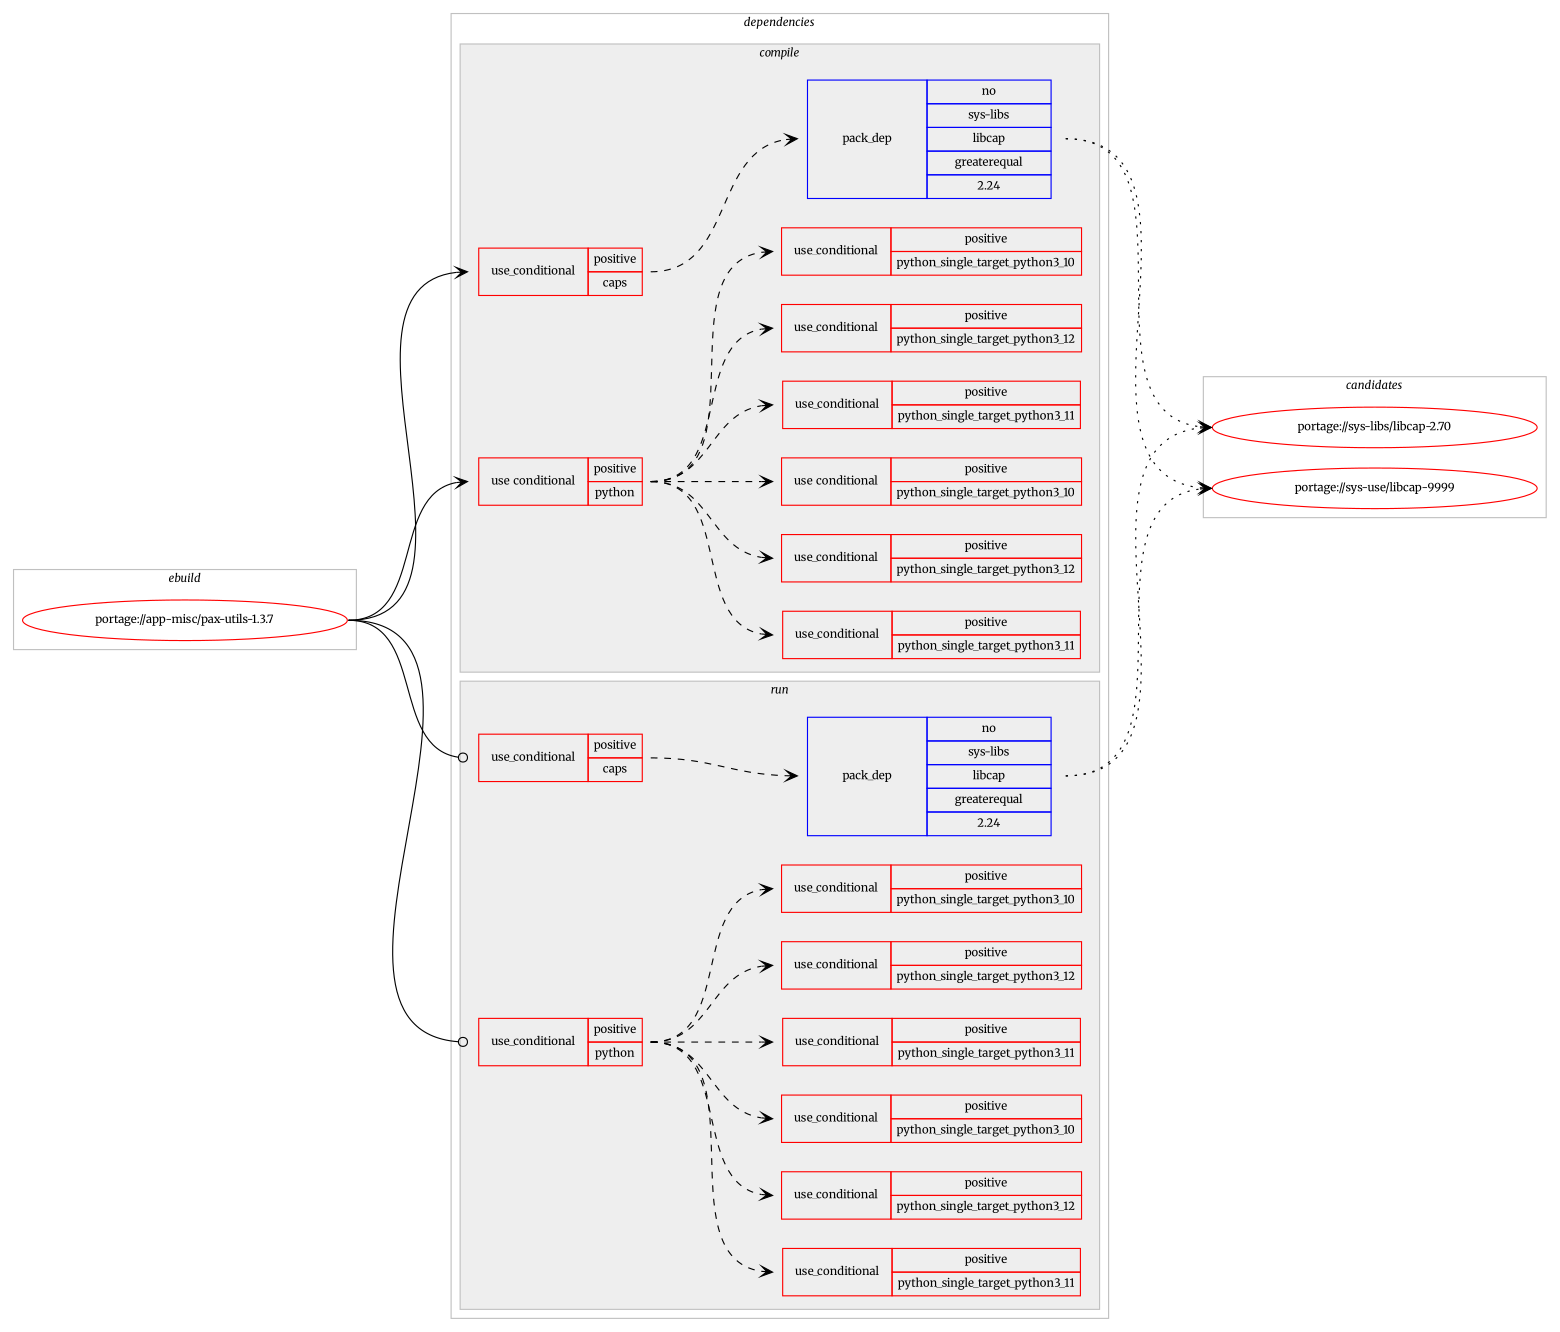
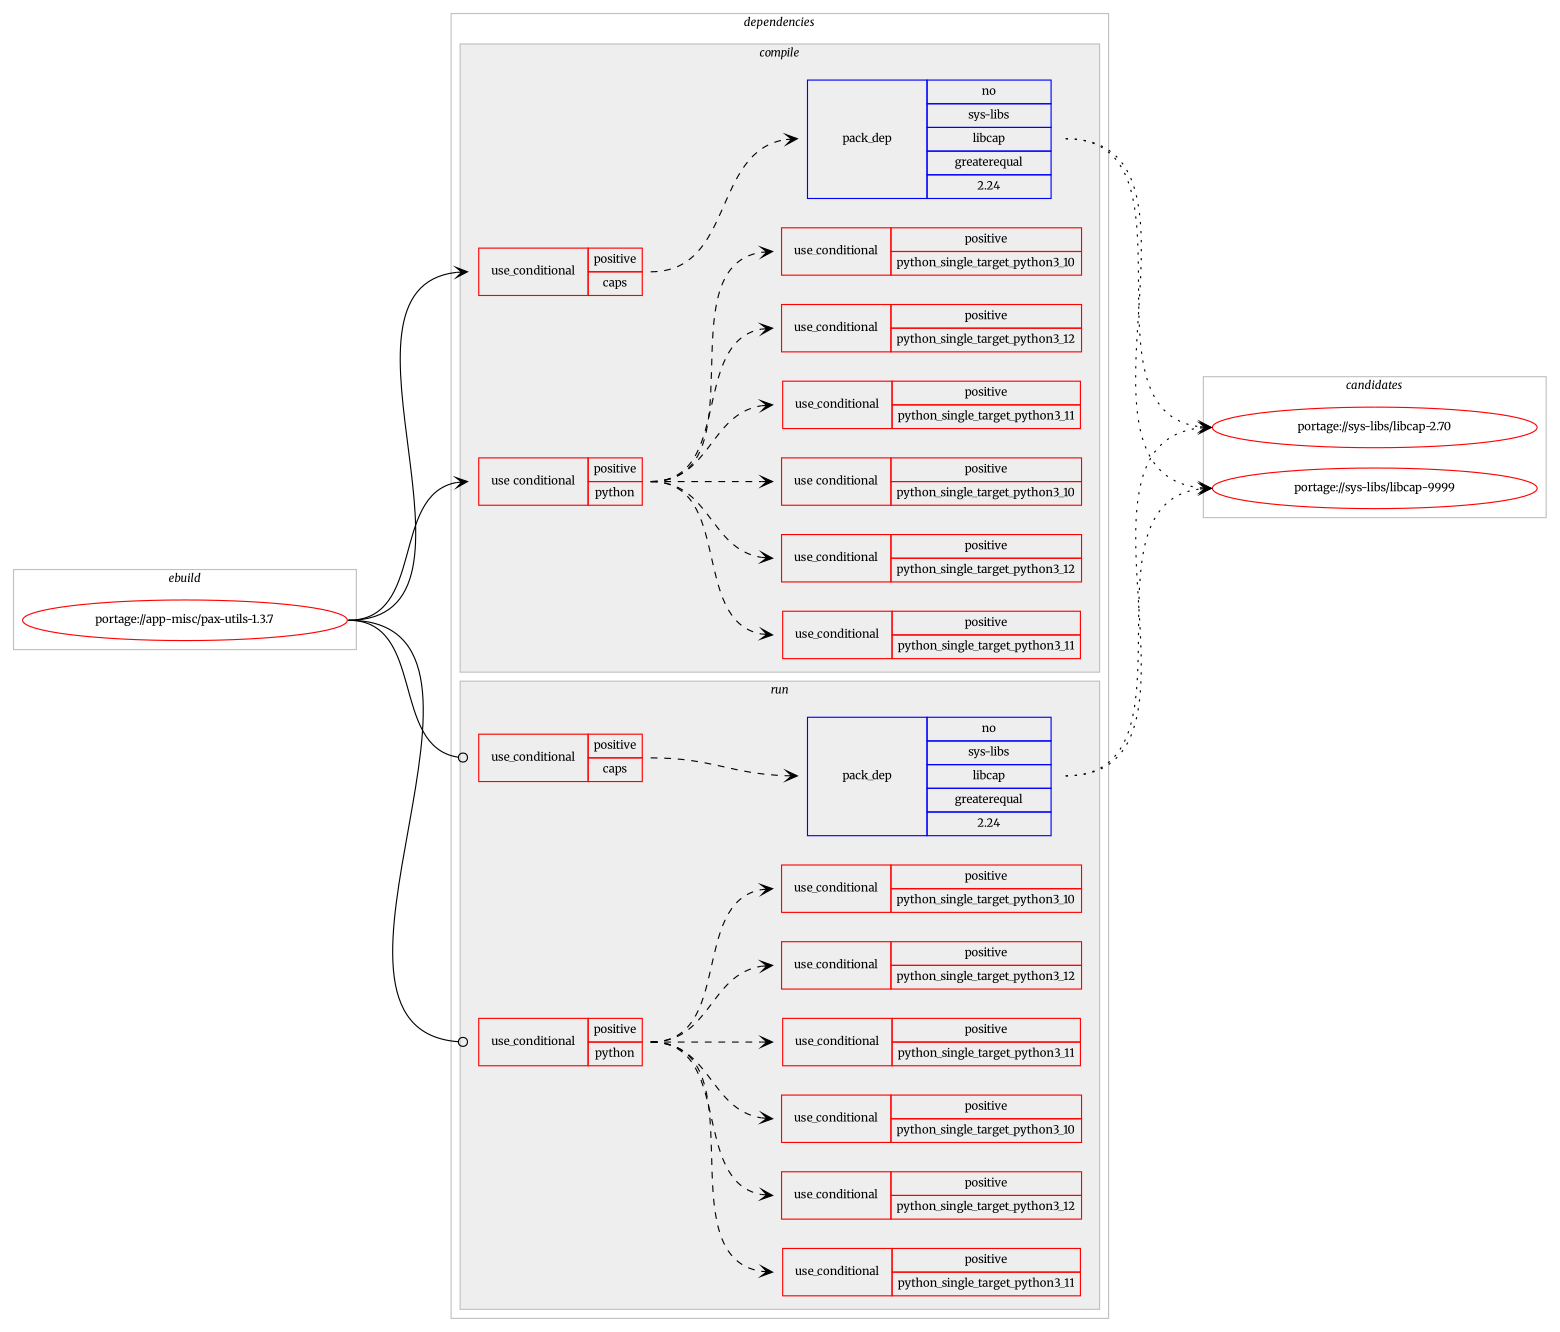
  digraph {
    compound=true
    concentrate=true
    fontname=Merriweather
    fontsize=10
    newrank=true
    rankdir=LR
    ranksep=1.5
    node [color=red fontname=Merriweather fontsize=10 shape=none]
    edge [arrowhead=vee fontname=Merriweather headport=w style=dashed tailport=e weight=20]
    n1 [label="portage://app-misc/pax-utils-1.3.7" width=4 shape=""]
    n2 [color=blue label=<<TABLE BORDER="0" CELLBORDER="1" CELLSPACING="0" CELLPADDING="4" WIDTH="220"><TR><TD ROWSPAN="6" CELLPADDING="30">pack_dep</TD></TR><TR><TD WIDTH="110">no</TD></TR><TR><TD>sys-libs</TD></TR><TR><TD>libcap</TD></TR><TR><TD>greaterequal</TD></TR><TR><TD>2.24</TD></TR></TABLE>>]
    n3 [label=<<TABLE BORDER="0" CELLBORDER="1" CELLSPACING="0" CELLPADDING="4"><TR><TD ROWSPAN="3" CELLPADDING="10">use_conditional</TD></TR><TR><TD>positive</TD></TR><TR><TD>caps</TD></TR></TABLE>>]
    n4 [label=<<TABLE BORDER="0" CELLBORDER="1" CELLSPACING="0" CELLPADDING="4"><TR><TD ROWSPAN="3" CELLPADDING="10">use_conditional</TD></TR><TR><TD>positive</TD></TR><TR><TD>python_single_target_python3_10</TD></TR></TABLE>>]
    n5 [label=<<TABLE BORDER="0" CELLBORDER="1" CELLSPACING="0" CELLPADDING="4"><TR><TD ROWSPAN="3" CELLPADDING="10">use_conditional</TD></TR><TR><TD>positive</TD></TR><TR><TD>python_single_target_python3_11</TD></TR></TABLE>>]
    n6 [label=<<TABLE BORDER="0" CELLBORDER="1" CELLSPACING="0" CELLPADDING="4"><TR><TD ROWSPAN="3" CELLPADDING="10">use_conditional</TD></TR><TR><TD>positive</TD></TR><TR><TD>python_single_target_python3_12</TD></TR></TABLE>>]
    n7 [label=<<TABLE BORDER="0" CELLBORDER="1" CELLSPACING="0" CELLPADDING="4"><TR><TD ROWSPAN="3" CELLPADDING="10">use_conditional</TD></TR><TR><TD>positive</TD></TR><TR><TD>python_single_target_python3_10</TD></TR></TABLE>>]
    n8 [label=<<TABLE BORDER="0" CELLBORDER="1" CELLSPACING="0" CELLPADDING="4"><TR><TD ROWSPAN="3" CELLPADDING="10">use_conditional</TD></TR><TR><TD>positive</TD></TR><TR><TD>python_single_target_python3_11</TD></TR></TABLE>>]
    n9 [label=<<TABLE BORDER="0" CELLBORDER="1" CELLSPACING="0" CELLPADDING="4"><TR><TD ROWSPAN="3" CELLPADDING="10">use_conditional</TD></TR><TR><TD>positive</TD></TR><TR><TD>python_single_target_python3_12</TD></TR></TABLE>>]
    n10 [label=<<TABLE BORDER="0" CELLBORDER="1" CELLSPACING="0" CELLPADDING="4"><TR><TD ROWSPAN="3" CELLPADDING="10">use_conditional</TD></TR><TR><TD>positive</TD></TR><TR><TD>python</TD></TR></TABLE>>]
    n11 [color=blue label=<<TABLE BORDER="0" CELLBORDER="1" CELLSPACING="0" CELLPADDING="4" WIDTH="220"><TR><TD ROWSPAN="6" CELLPADDING="30">pack_dep</TD></TR><TR><TD WIDTH="110">no</TD></TR><TR><TD>sys-libs</TD></TR><TR><TD>libcap</TD></TR><TR><TD>greaterequal</TD></TR><TR><TD>2.24</TD></TR></TABLE>>]
    n12 [label=<<TABLE BORDER="0" CELLBORDER="1" CELLSPACING="0" CELLPADDING="4"><TR><TD ROWSPAN="3" CELLPADDING="10">use_conditional</TD></TR><TR><TD>positive</TD></TR><TR><TD>caps</TD></TR></TABLE>>]
    n13 [label=<<TABLE BORDER="0" CELLBORDER="1" CELLSPACING="0" CELLPADDING="4"><TR><TD ROWSPAN="3" CELLPADDING="10">use_conditional</TD></TR><TR><TD>positive</TD></TR><TR><TD>python_single_target_python3_10</TD></TR></TABLE>>]
    n14 [label=<<TABLE BORDER="0" CELLBORDER="1" CELLSPACING="0" CELLPADDING="4"><TR><TD ROWSPAN="3" CELLPADDING="10">use_conditional</TD></TR><TR><TD>positive</TD></TR><TR><TD>python_single_target_python3_11</TD></TR></TABLE>>]
    n15 [label=<<TABLE BORDER="0" CELLBORDER="1" CELLSPACING="0" CELLPADDING="4"><TR><TD ROWSPAN="3" CELLPADDING="10">use_conditional</TD></TR><TR><TD>positive</TD></TR><TR><TD>python_single_target_python3_12</TD></TR></TABLE>>]
    n16 [label=<<TABLE BORDER="0" CELLBORDER="1" CELLSPACING="0" CELLPADDING="4"><TR><TD ROWSPAN="3" CELLPADDING="10">use_conditional</TD></TR><TR><TD>positive</TD></TR><TR><TD>python_single_target_python3_10</TD></TR></TABLE>>]
    n17 [label=<<TABLE BORDER="0" CELLBORDER="1" CELLSPACING="0" CELLPADDING="4"><TR><TD ROWSPAN="3" CELLPADDING="10">use_conditional</TD></TR><TR><TD>positive</TD></TR><TR><TD>python_single_target_python3_11</TD></TR></TABLE>>]
    n18 [label=<<TABLE BORDER="0" CELLBORDER="1" CELLSPACING="0" CELLPADDING="4"><TR><TD ROWSPAN="3" CELLPADDING="10">use_conditional</TD></TR><TR><TD>positive</TD></TR><TR><TD>python_single_target_python3_12</TD></TR></TABLE>>]
    n19 [label=<<TABLE BORDER="0" CELLBORDER="1" CELLSPACING="0" CELLPADDING="4"><TR><TD ROWSPAN="3" CELLPADDING="10">use_conditional</TD></TR><TR><TD>positive</TD></TR><TR><TD>python</TD></TR></TABLE>>]
    n20 [label="portage://sys-libs/libcap-2.70" width=4 shape=""]
-   n21 [label="portage://sys-use/libcap-9999" width=4 shape=""]
+   n21 [label="portage://sys-libs/libcap-9999" width=4 shape=""]
    subgraph cluster_1 {
      color=gray
      label=<<i>ebuild</i>>
      rank=same
      n1
    }
    subgraph cluster_2 {
      color=gray
      label=<<i>dependencies</i>>
      subgraph cluster_3 {
        color=gray
        fillcolor="#eeeeee"
        label=<<i>compile</i>>
        style=filled
        subgraph sub_4 {
          color=gray
          fillcolor="#eeeeee"
          label=<<i>compile</i>>
          style=filled
          n3
          subgraph sub_5 {
            color=gray
            fillcolor="#eeeeee"
            label=<<i>compile</i>>
            style=filled
            n2
          }
        }
        subgraph sub_6 {
          color=gray
          fillcolor="#eeeeee"
          label=<<i>compile</i>>
          style=filled
          n10
          subgraph sub_7 {
            color=gray
            fillcolor="#eeeeee"
            label=<<i>compile</i>>
            style=filled
            n4
          }
          subgraph sub_8 {
            color=gray
            fillcolor="#eeeeee"
            label=<<i>compile</i>>
            style=filled
            n5
          }
          subgraph sub_9 {
            color=gray
            fillcolor="#eeeeee"
            label=<<i>compile</i>>
            style=filled
            n6
          }
          subgraph sub_10 {
            color=gray
            fillcolor="#eeeeee"
            label=<<i>compile</i>>
            style=filled
            n7
          }
          subgraph sub_11 {
            color=gray
            fillcolor="#eeeeee"
            label=<<i>compile</i>>
            style=filled
            n8
          }
          subgraph sub_12 {
            color=gray
            fillcolor="#eeeeee"
            label=<<i>compile</i>>
            style=filled
            n9
          }
        }
      }
      subgraph cluster_13 {
        color=gray
        fillcolor="#eeeeee"
        label=<<i>compile and run</i>>
        style=filled
      }
      subgraph cluster_14 {
        color=gray
        fillcolor="#eeeeee"
        label=<<i>run</i>>
        style=filled
        subgraph sub_15 {
          color=gray
          fillcolor="#eeeeee"
          label=<<i>run</i>>
          style=filled
          n12
          subgraph sub_16 {
            color=gray
            fillcolor="#eeeeee"
            label=<<i>run</i>>
            style=filled
            n11
          }
        }
        subgraph sub_17 {
          color=gray
          fillcolor="#eeeeee"
          label=<<i>run</i>>
          style=filled
          n19
          subgraph sub_18 {
            color=gray
            fillcolor="#eeeeee"
            label=<<i>run</i>>
            style=filled
            n13
          }
          subgraph sub_19 {
            color=gray
            fillcolor="#eeeeee"
            label=<<i>run</i>>
            style=filled
            n14
          }
          subgraph sub_20 {
            color=gray
            fillcolor="#eeeeee"
            label=<<i>run</i>>
            style=filled
            n15
          }
          subgraph sub_21 {
            color=gray
            fillcolor="#eeeeee"
            label=<<i>run</i>>
            style=filled
            n16
          }
          subgraph sub_22 {
            color=gray
            fillcolor="#eeeeee"
            label=<<i>run</i>>
            style=filled
            n17
          }
          subgraph sub_23 {
            color=gray
            fillcolor="#eeeeee"
            label=<<i>run</i>>
            style=filled
            n18
          }
        }
      }
    }
    subgraph cluster_24 {
      color=gray
      label=<<i>candidates</i>>
      rank=same
      subgraph sub_25 {
        color=black
        label=<<i>candidates</i>>
        nodesep=1
        rank=same
        n20
        n21
      }
      subgraph sub_26 {
        color=black
        label=<<i>candidates</i>>
        nodesep=1
        rank=same
        n20
        n21
      }
    }
    n1 -> n3 [style=solid]
    n1 -> n10 [style=solid]
    n1 -> n12 [arrowhead=odot style=solid]
    n1 -> n19 [arrowhead=odot style=solid]
    n2 -> n20 [style=dotted weight=100]
    n2 -> n21 [style=dotted weight=100]
    n3 -> n2
    n10 -> n4
    n10 -> n5
    n10 -> n6
    n10 -> n7
    n10 -> n8
    n10 -> n9
    n11 -> n20 [style=dotted weight=100]
    n11 -> n21 [style=dotted weight=100]
    n12 -> n11
    n19 -> n13
    n19 -> n14
    n19 -> n15
    n19 -> n16
    n19 -> n17
    n19 -> n18
  }
